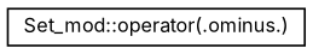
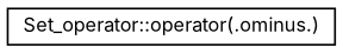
  digraph {
    rankdir=TB
    fontname=Inter
-   n1 [color=black fillcolor=white fontname=Inter fontsize=10 height=0.2 label="Set_mod::operator(.ominus.)" shape=record style=filled width=0.4]
+   n1 [color=black fillcolor=white fontname=Inter fontsize=10 height=0.2 label="Set_operator::operator(.ominus.)" shape=record style=filled width=0.4]
  }
